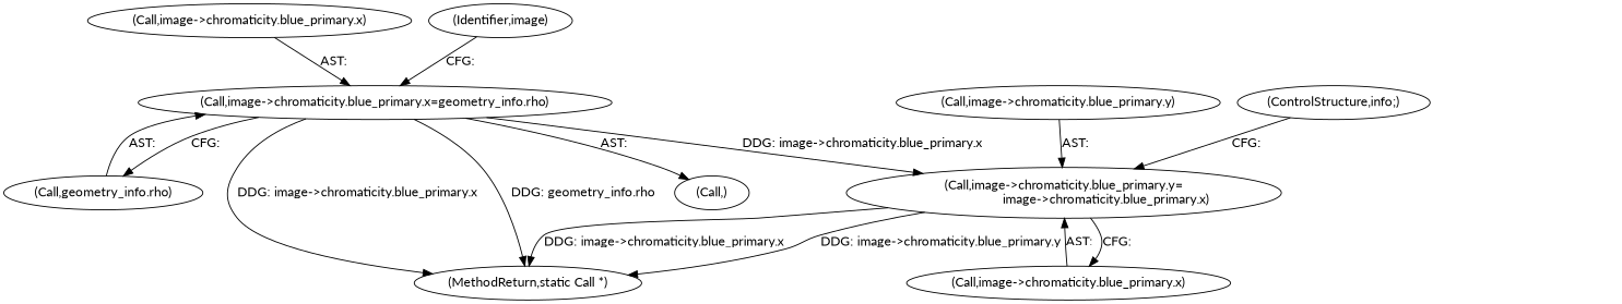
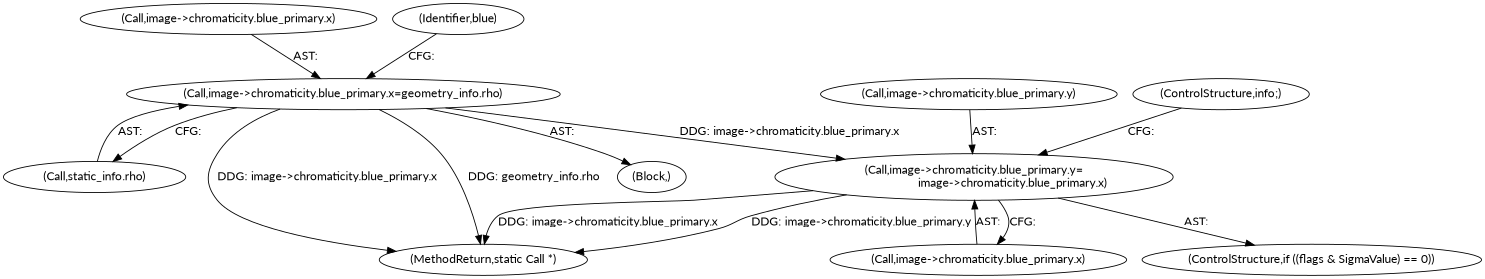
  digraph {
    fontname=Lato
    node [fontname=Lato]
    edge [fontname=Lato]
    n1 [label="(Call,image->chromaticity.blue_primary.y=\n                        image->chromaticity.blue_primary.x)"]
    n2 [label="(MethodReturn,static Call *)"]
    n3 [label="(Call,image->chromaticity.blue_primary.x)"]
+   n4 [label="(ControlStructure,if ((flags & SigmaValue) == 0))"]
    n5 [label="(Call,image->chromaticity.blue_primary.x=geometry_info.rho)"]
-   n6 [label="(Call,)"]
-   n7 [label="(Call,geometry_info.rho)"]
+   n6 [label="(Block,)"]
+   n7 [label="(Call,static_info.rho)"]
    n8 [label="(Call,image->chromaticity.blue_primary.x)"]
    n9 [label="(Call,image->chromaticity.blue_primary.y)"]
-   n10 [label="(Identifier,image)"]
+   n10 [label="(Identifier,blue)"]
    n11 [label="(ControlStructure,info;)"]
    n1 -> n2 [label="DDG: image->chromaticity.blue_primary.x"]
    n1 -> n2 [label="DDG: image->chromaticity.blue_primary.y"]
    n1 -> n3 [label="CFG: "]
+   n1 -> n4 [label="AST: "]
    n3 -> n1 [label="AST: "]
    n5 -> n1 [label="DDG: image->chromaticity.blue_primary.x"]
    n5 -> n2 [label="DDG: geometry_info.rho"]
    n5 -> n2 [label="DDG: image->chromaticity.blue_primary.x"]
    n5 -> n6 [label="AST: "]
    n5 -> n7 [label="CFG: "]
    n7 -> n5 [label="AST: "]
    n8 -> n5 [label="AST: "]
    n9 -> n1 [label="AST: "]
    n10 -> n5 [label="CFG: "]
    n11 -> n1 [label="CFG: "]
  }
